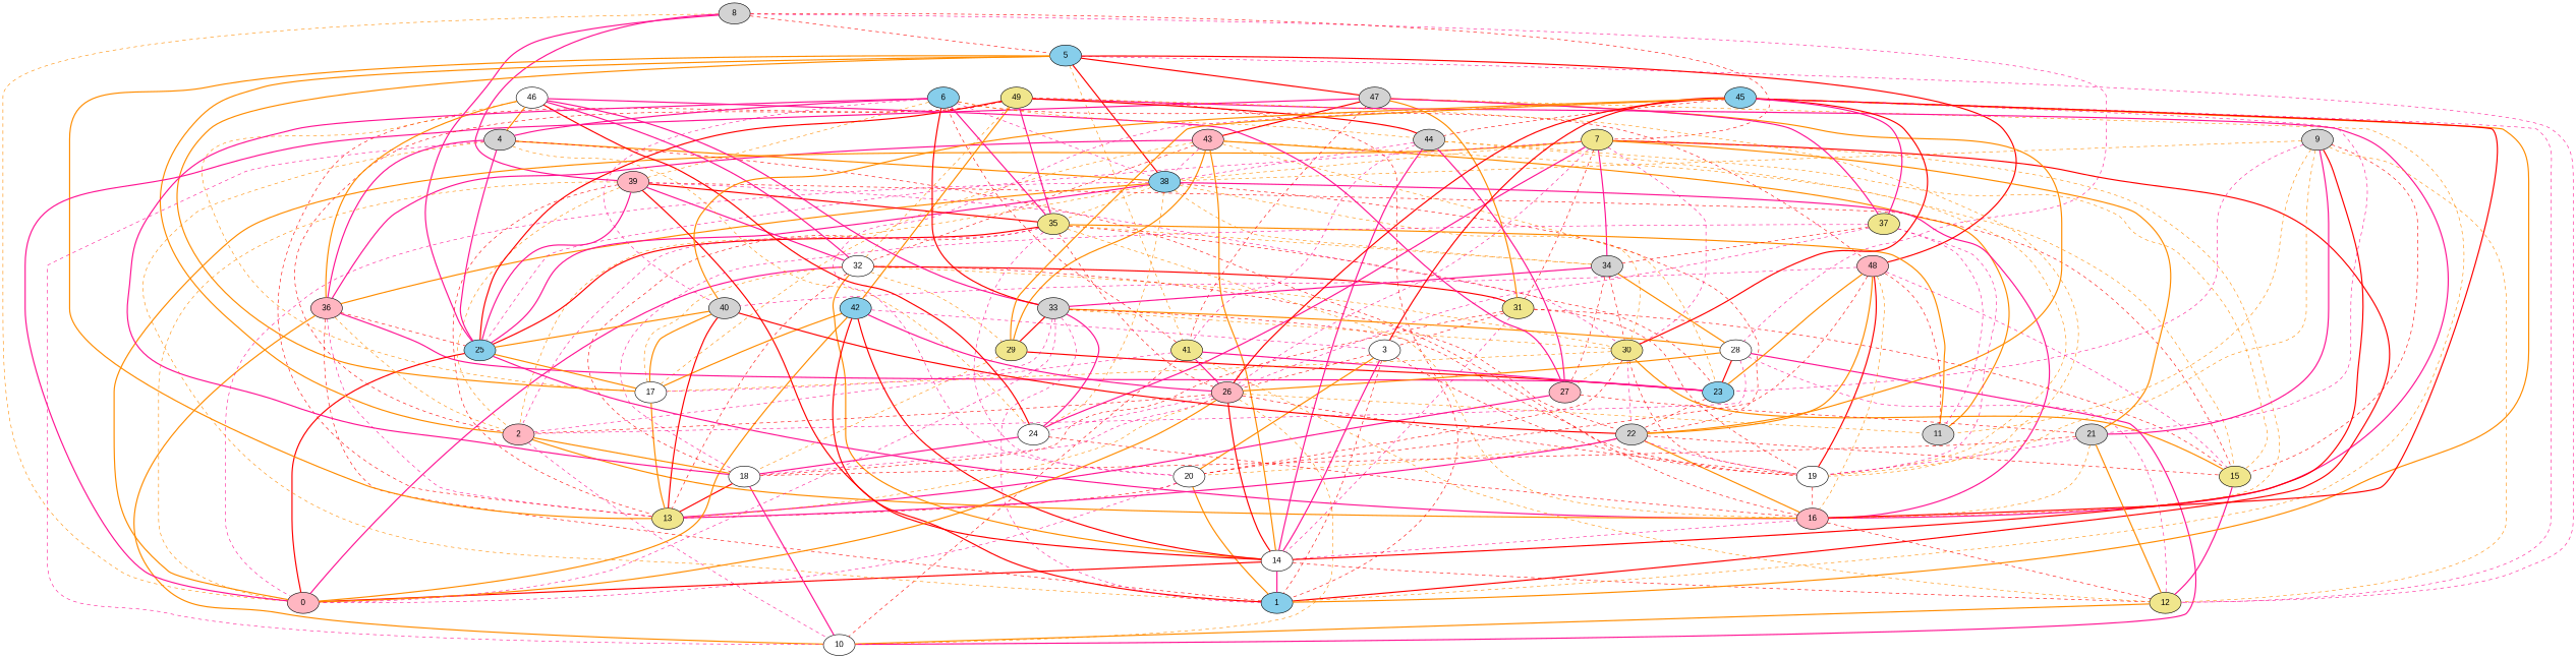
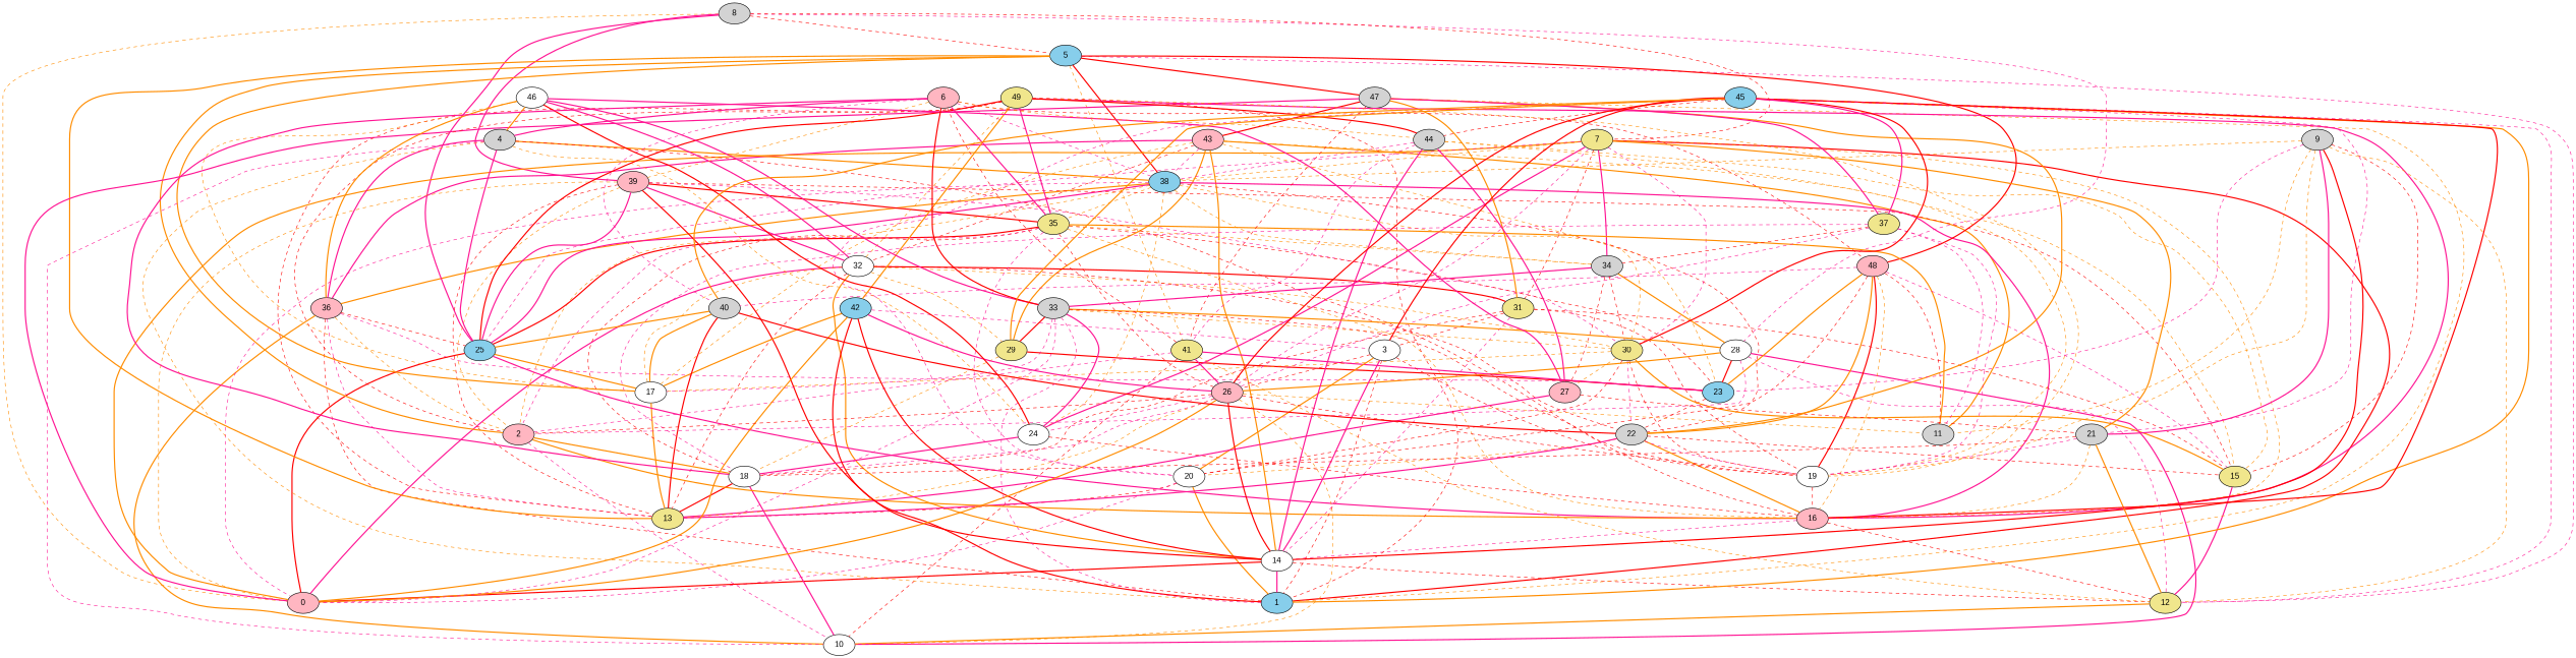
  digraph {
    fontname="Liberation Sans"
    node [fillcolor=white fontname="Liberation Sans" style=filled]
    edge [color=darkorange dir=none fontname="Liberation Sans" style=dashed]
    20
    1 [fillcolor=skyblue]
    13 [fillcolor=khaki]
    0 [fillcolor=lightpink]
    43 [fillcolor=lightpink]
    11 [fillcolor=lightgrey]
    32
    15 [fillcolor=khaki]
    29 [fillcolor=khaki]
    23 [fillcolor=skyblue]
    36 [fillcolor=lightpink]
    14
    38 [fillcolor=skyblue]
    17
    31 [fillcolor=khaki]
    30 [fillcolor=khaki]
    22 [fillcolor=lightgrey]
    12 [fillcolor=khaki]
    18
    25 [fillcolor=skyblue]
    10
    2 [fillcolor=lightpink]
    8 [fillcolor=lightgrey]
    39 [fillcolor=lightpink]
    5 [fillcolor=skyblue]
    28
    7 [fillcolor=khaki]
    35 [fillcolor=khaki]
    48 [fillcolor=lightpink]
    47 [fillcolor=lightgrey]
    41 [fillcolor=khaki]
    16 [fillcolor=lightpink]
    4 [fillcolor=lightgrey]
    24
    34 [fillcolor=lightgrey]
    19
    3
    27 [fillcolor=lightpink]
    42 [fillcolor=skyblue]
    26 [fillcolor=lightpink]
    49 [fillcolor=khaki]
    44 [fillcolor=lightgrey]
    40 [fillcolor=lightgrey]
    37 [fillcolor=khaki]
    9 [fillcolor=lightgrey]
    21 [fillcolor=lightgrey]
    33 [fillcolor=lightgrey]
    46
-   6 [fillcolor=skyblue]
+   6 [fillcolor=lightpink]
    45 [fillcolor=skyblue]
    subgraph sub_1 {
      20
      1
      13
      0
      43
      11
      32
      15
      29
      23
      36
      14
      38
      17
      31
      30
      22
      12
      18
      25
      10
      2
      8
      39
      5
      28
      7
      35
      48
      47
      41
      16
      4
      24
      34
      19
      3
      27
      42
      26
      49
      44
      40
      37
      9
      21
      33
      46
      6
      45
    }
    20 -> 1 [style=bold]
    20 -> 13 [color=red]
    20 -> 0 [color=deeppink]
    43 -> 11 [style=bold]
    43 -> 32 [color=red]
    43 -> 15
    43 -> 29 [style=bold]
    43 -> 23
    43 -> 36 [color=deeppink style=bold]
    43 -> 14 [style=bold]
    43 -> 38 [color=deeppink]
    43 -> 17
    32 -> 13 [color=red]
    32 -> 0 [color=deeppink style=bold]
    32 -> 29
    32 -> 14 [style=bold]
    32 -> 17
    32 -> 31 [color=red style=bold]
    32 -> 30
    32 -> 22 [color=red]
    15 -> 12 [color=deeppink style=bold]
    29 -> 23 [color=red style=bold]
    29 -> 18
    23 -> 22 [color=red]
    36 -> 1 [color=red]
    36 -> 13 [color=deeppink]
-   36 -> 23 [color=deeppink style=bold]
+   36 -> 23 [color=deeppink]
    36 -> 25 [color=red]
    36 -> 10 [style=bold]
    36 -> 2
    14 -> 1 [color=deeppink style=bold]
    14 -> 0 [color=red style=bold]
    14 -> 12 [color=red]
    38 -> 0 [color=deeppink]
    38 -> 36 [style=bold]
    38 -> 30
    38 -> 22 [color=red]
    38 -> 25 [color=deeppink style=bold]
    38 -> 2
    38 -> 35
    38 -> 16 [color=deeppink style=bold]
    38 -> 24
    38 -> 34
    17 -> 13 [style=bold]
    31 -> 15 [color=red]
    31 -> 14 [color=deeppink]
    31 -> 18 [color=red]
    31 -> 19 [color=red]
    31 -> 3 [color=red]
    30 -> 20 [color=red]
    30 -> 15 [style=bold]
    30 -> 17
    30 -> 22 [color=deeppink]
    30 -> 19 [color=red]
    30 -> 27
    22 -> 20
    22 -> 13 [color=deeppink style=bold]
    22 -> 15 [color=red]
    22 -> 16 [style=bold]
    22 -> 19 [color=deeppink]
    12 -> 10 [style=bold]
    18 -> 13 [color=red style=bold]
    18 -> 10 [color=deeppink style=bold]
    25 -> 0 [color=red style=bold]
    25 -> 17 [style=bold]
    25 -> 16 [color=deeppink style=bold]
    2 -> 18 [style=bold]
    2 -> 10 [color=deeppink]
    2 -> 16 [style=bold]
    8 -> 0
    8 -> 25 [color=deeppink style=bold]
    8 -> 39 [color=deeppink style=bold]
    8 -> 5 [color=red]
    8 -> 28 [color=deeppink]
    8 -> 7 [color=red]
    39 -> 13 [color=red]
    39 -> 0
    39 -> 32 [color=deeppink style=bold]
    39 -> 15 [color=red]
    39 -> 14 [color=red style=bold]
    39 -> 30 [color=deeppink]
    39 -> 25 [color=deeppink style=bold]
    39 -> 2
    39 -> 35 [color=red style=bold]
    5 -> 13 [style=bold]
    5 -> 38 [color=red style=bold]
    5 -> 17 [style=bold]
    5 -> 12 [color=deeppink]
    5 -> 2 [style=bold]
    5 -> 48 [color=red style=bold]
    5 -> 47 [color=red style=bold]
    5 -> 41
    28 -> 23 [color=red style=bold]
    28 -> 12 [color=deeppink]
    28 -> 10 [color=deeppink style=bold]
    28 -> 2 [color=deeppink]
    28 -> 26 [style=bold]
    7 -> 1 [color=red style=bold]
    7 -> 0 [style=bold]
    7 -> 38
    7 -> 31 [color=red]
    7 -> 30 [color=deeppink]
    7 -> 25 [color=deeppink]
    7 -> 16
    7 -> 24 [color=deeppink style=bold]
    7 -> 34 [color=deeppink style=bold]
    7 -> 26 [color=deeppink]
    7 -> 21 [style=bold]
    35 -> 20 [color=deeppink]
    35 -> 11 [style=bold]
    35 -> 23 [color=red]
    35 -> 18 [color=red]
    35 -> 25 [color=red style=bold]
    35 -> 2 [color=deeppink]
    35 -> 16
    35 -> 34
    35 -> 26 [color=red]
    48 -> 20 [color=red]
    48 -> 11 [color=red]
    48 -> 15 [color=deeppink]
    48 -> 23 [style=bold]
    48 -> 22 [style=bold]
    48 -> 16
    48 -> 19 [color=red style=bold]
    48 -> 40 [color=deeppink]
    47 -> 1
    47 -> 0 [color=deeppink style=bold]
    47 -> 43 [color=red style=bold]
    47 -> 31 [style=bold]
    47 -> 22 [style=bold]
    47 -> 41 [color=red]
    47 -> 37 [color=deeppink style=bold]
    41 -> 23 [color=deeppink style=bold]
    41 -> 12
    41 -> 10 [color=red]
    41 -> 2 [color=deeppink]
    41 -> 26 [color=deeppink style=bold]
    16 -> 14 [color=deeppink]
    16 -> 12 [color=red]
    4 -> 1
    4 -> 36 [color=deeppink style=bold]
    4 -> 38 [style=bold]
    4 -> 25 [color=deeppink style=bold]
    4 -> 10 [color=deeppink]
    4 -> 16 [color=red]
    4 -> 24
    24 -> 18 [color=deeppink style=bold]
    24 -> 16 [color=red]
    34 -> 30 [color=red]
    34 -> 28 [style=bold]
    34 -> 27 [color=red]
    34 -> 33 [color=deeppink style=bold]
    19 -> 16 [color=red]
    3 -> 20 [style=bold]
    3 -> 1 [color=red]
    3 -> 14 [color=deeppink style=bold]
    3 -> 19 [color=red]
    3 -> 26 [color=red]
    27 -> 13 [color=deeppink style=bold]
    27 -> 21 [color=red]
    42 -> 1 [color=red style=bold]
    42 -> 0 [style=bold]
    42 -> 14 [color=red style=bold]
    42 -> 17 [style=bold]
    42 -> 3 [color=deeppink]
    42 -> 26 [color=deeppink style=bold]
    26 -> 13
    26 -> 0 [style=bold]
    26 -> 11
    26 -> 14 [color=red style=bold]
    26 -> 18 [color=deeppink]
    26 -> 10
    26 -> 2 [color=red]
    26 -> 24 [color=deeppink]
    26 -> 19 [color=red]
    49 -> 1 [color=red]
    49 -> 13 [color=red]
    49 -> 32
    49 -> 25 [color=red style=bold]
    49 -> 2 [color=red]
    49 -> 35 [color=deeppink style=bold]
    49 -> 16 [color=deeppink style=bold]
    49 -> 19
    49 -> 42 [style=bold]
    49 -> 44 [color=red style=bold]
    44 -> 15
    44 -> 14 [color=deeppink style=bold]
    44 -> 38 [color=deeppink]
    44 -> 41 [color=deeppink]
    44 -> 19
    44 -> 27 [color=deeppink style=bold]
    40 -> 13 [color=red style=bold]
    40 -> 17 [style=bold]
    40 -> 22 [color=red style=bold]
    40 -> 25 [style=bold]
    37 -> 11 [color=deeppink]
    37 -> 18 [color=deeppink]
    37 -> 34 [color=red]
    37 -> 19 [color=deeppink]
    37 -> 26 [color=deeppink]
    9 -> 11
    9 -> 15 [color=red]
    9 -> 23 [color=deeppink]
    9 -> 14 [color=red style=bold]
    9 -> 38
    9 -> 12
    9 -> 19
    9 -> 21 [color=deeppink style=bold]
    21 -> 12 [style=bold]
    21 -> 18 [color=red]
    21 -> 16
    21 -> 19 [color=deeppink]
    33 -> 1 [color=deeppink]
    33 -> 0 [color=deeppink]
    33 -> 29 [color=red style=bold]
    33 -> 17 [color=deeppink]
    33 -> 30
    33 -> 28 [style=bold]
    33 -> 24 [color=deeppink style=bold]
    33 -> 19 [color=red]
    46 -> 32 [color=deeppink style=bold]
    46 -> 36 [style=bold]
    46 -> 17
    46 -> 4 [style=bold]
    46 -> 24 [color=red style=bold]
    46 -> 27 [color=deeppink style=bold]
    46 -> 33 [color=deeppink style=bold]
    6 -> 38 [color=deeppink]
    6 -> 18 [color=deeppink style=bold]
    6 -> 39
    6 -> 35 [color=deeppink style=bold]
    6 -> 48 [color=red]
    6 -> 41 [color=red]
    6 -> 4 [color=deeppink style=bold]
    6 -> 44
    6 -> 40 [color=deeppink]
    6 -> 33 [color=red style=bold]
    45 -> 20 [color=deeppink]
    45 -> 1 [style=bold]
    45 -> 29 [style=bold]
    45 -> 30 [color=red style=bold]
    45 -> 12 [color=deeppink]
    45 -> 16 [color=red style=bold]
    45 -> 3 [color=red style=bold]
    45 -> 26 [color=red style=bold]
    45 -> 44 [color=red]
    45 -> 40 [style=bold]
    45 -> 37 [color=deeppink style=bold]
    45 -> 21 [color=deeppink]
  }
